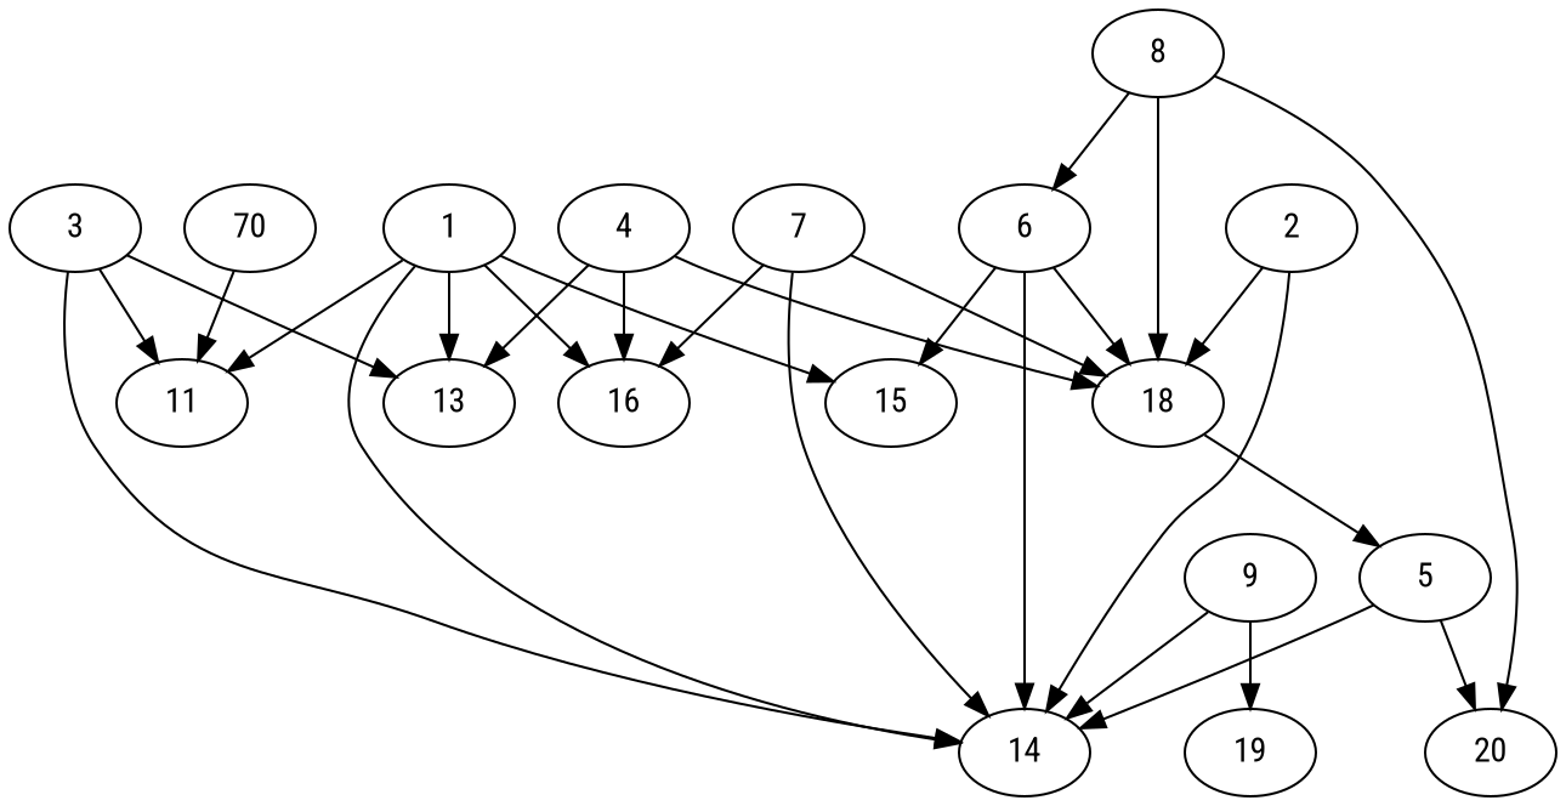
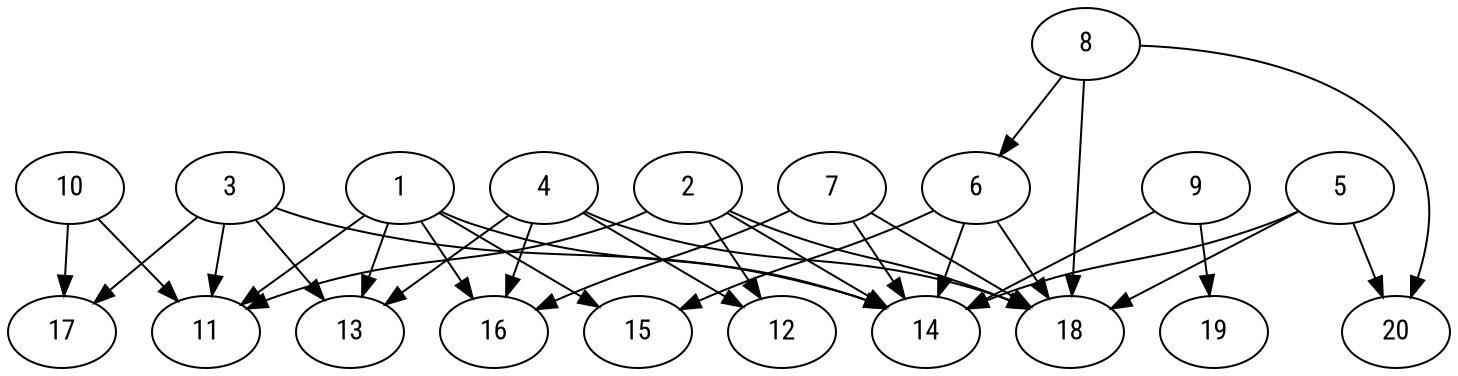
  digraph {
    fontname="Roboto Condensed"
    node [alpha=0.17 fontname="Roboto Condensed"]
    edge [fontname="Roboto Condensed"]
    1 [expect_size=37634048]
    11 [alpha=0.08 expect_size=35142656]
    13 [alpha=0.05 expect_size=21067776]
    14 [alpha=0.14 expect_size=38827008]
    15 [alpha=0.12 expect_size=13888512]
    16 [alpha=0.09 expect_size=50770944]
    2 [expect_size=48900096]
+   12 [expect_size=28060672]
    18 [alpha=0.07 expect_size=23832576]
    3 [alpha=0.08 expect_size=49178624]
+   17 [alpha=0.11 expect_size=51721216]
    4 [alpha=0.09 expect_size=9874432]
    5 [alpha=0.16 expect_size=51635200]
    20 [alpha=0.15 expect_size=17040384]
    6 [alpha=0.00 expect_size=47550464]
    7 [alpha=0.08 expect_size=32466944]
    19 [alpha=0.15 expect_size=29100032]
    8 [alpha=0.02 expect_size=45091840]
    9 [alpha=0.15 expect_size=7743488]
-   10 [alpha=0.05 expect_size=41826304 label=70]
+   10 [alpha=0.05 expect_size=41826304]
    1 -> 11
    1 -> 13
    1 -> 14
    1 -> 15
    1 -> 16
+   2 -> 11
    2 -> 14
+   2 -> 12
    2 -> 18
    3 -> 11
    3 -> 13
    3 -> 14
+   3 -> 17
    4 -> 13
    4 -> 16
+   4 -> 12
    4 -> 18
    5 -> 14
-   18 -> 5
+   5 -> 18
    5 -> 20
    6 -> 14
    6 -> 15
    6 -> 18
    7 -> 14
    7 -> 16
    7 -> 18
    8 -> 18
    8 -> 20
    8 -> 6
    9 -> 14
    9 -> 19
    10 -> 11
+   10 -> 17
  }
